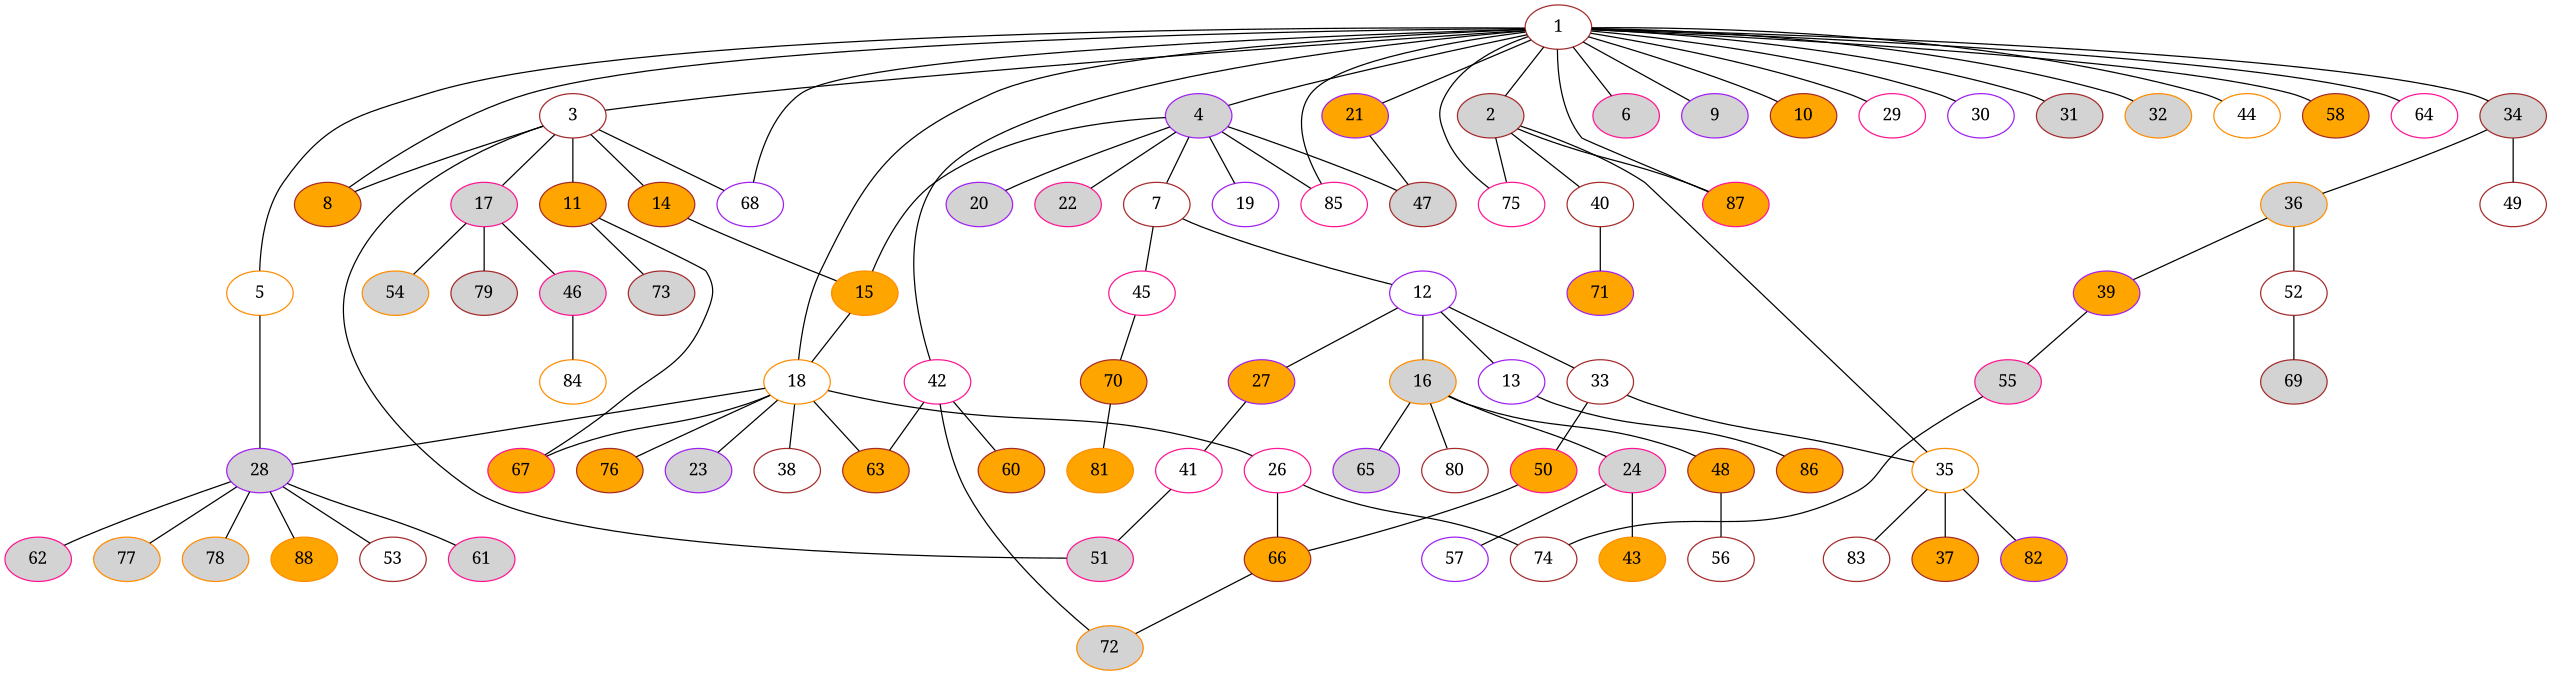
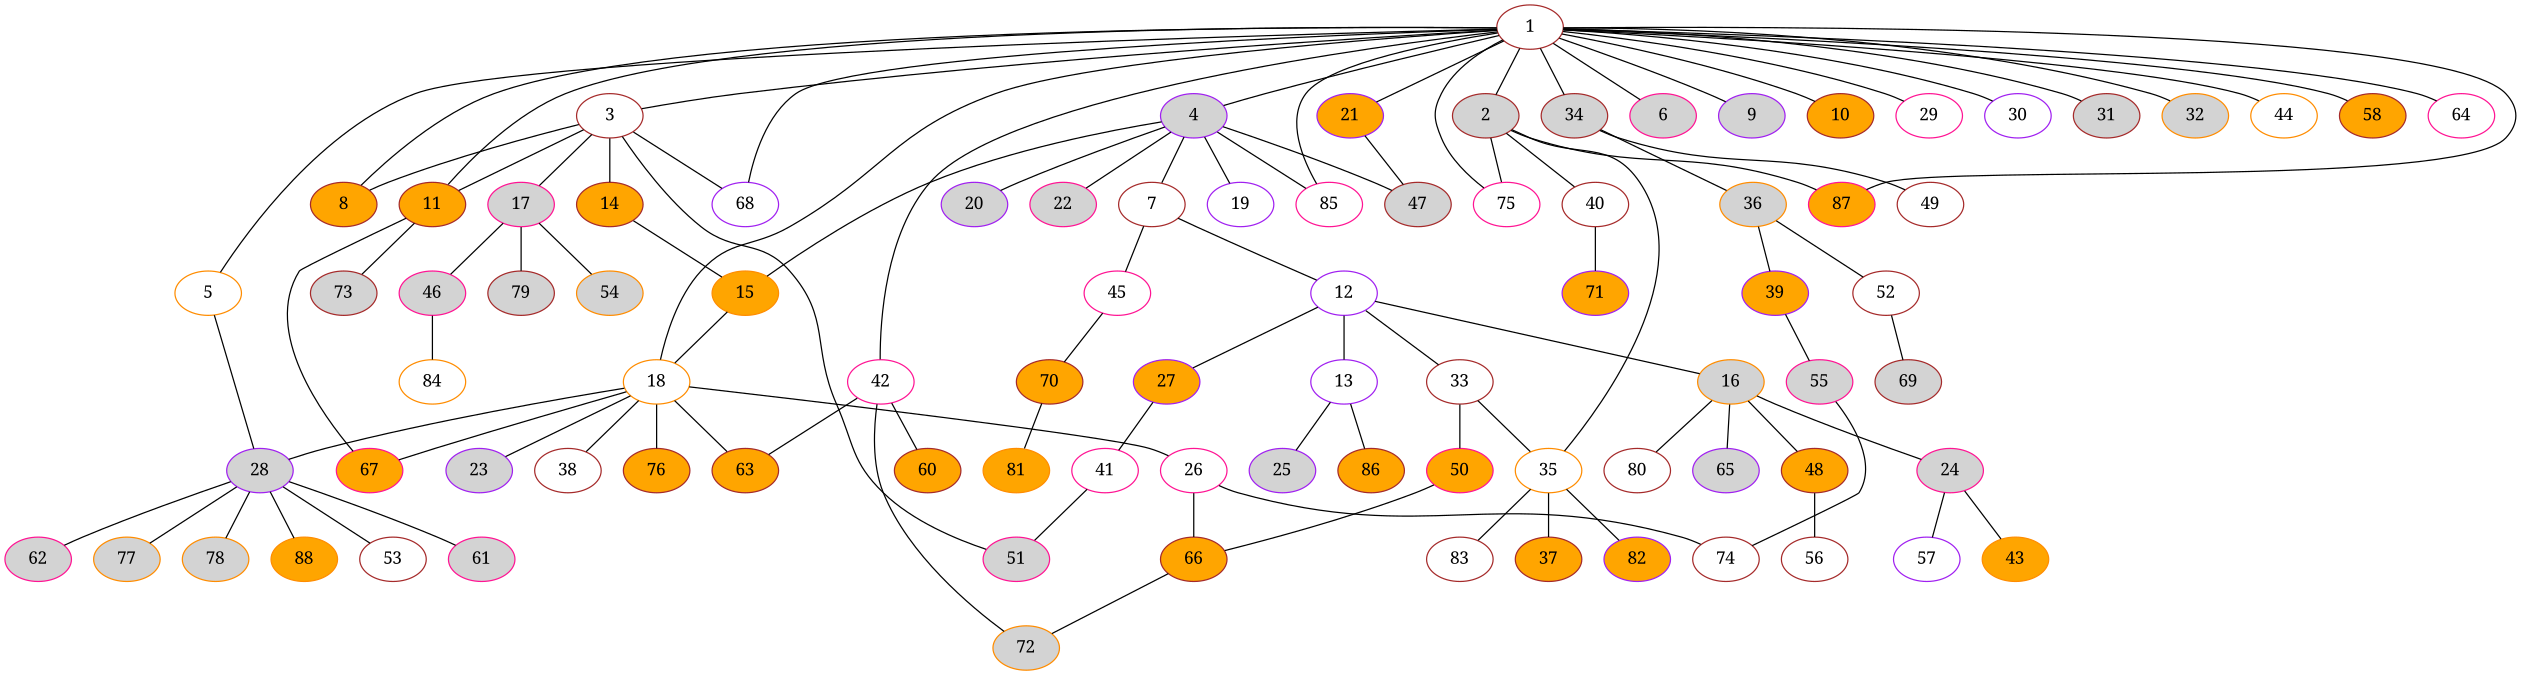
  graph {
    fontname="Noto Serif"
    node [color=brown fillcolor=white fontname="Noto Serif" style=filled]
    edge [fontname="Noto Serif" weight=1.0]
    2 [fillcolor=lightgrey]
    1
    3
    4 [color=purple fillcolor=lightgrey]
    5 [color=darkorange]
    6 [color=deeppink fillcolor=lightgrey]
    8 [fillcolor=orange]
    9 [color=purple fillcolor=lightgrey]
    10 [fillcolor=orange]
    11 [fillcolor=orange]
    18 [color=darkorange]
    21 [color=purple fillcolor=orange]
    29 [color=deeppink]
    30 [color=purple]
    31 [fillcolor=lightgrey]
    32 [color=darkorange fillcolor=lightgrey]
    34 [fillcolor=lightgrey]
    42 [color=deeppink]
    44 [color=darkorange]
    58 [fillcolor=orange]
    64 [color=deeppink]
    68 [color=purple]
    75 [color=deeppink]
    85 [color=deeppink]
    87 [color=deeppink fillcolor=orange]
    35 [color=darkorange]
    40
    14 [fillcolor=orange]
    17 [color=deeppink fillcolor=lightgrey]
    51 [color=deeppink fillcolor=lightgrey]
    7
    15 [color=darkorange fillcolor=orange]
    19 [color=purple]
    20 [color=purple fillcolor=lightgrey]
    22 [color=deeppink fillcolor=lightgrey]
    47 [fillcolor=lightgrey]
    28 [color=purple fillcolor=lightgrey]
    67 [color=deeppink fillcolor=orange]
    73 [fillcolor=lightgrey]
    23 [color=purple fillcolor=lightgrey]
    26 [color=deeppink]
    38
    63 [fillcolor=orange]
    76 [fillcolor=orange]
    36 [color=darkorange fillcolor=lightgrey]
    49
    60 [fillcolor=orange]
    72 [color=darkorange fillcolor=lightgrey]
    37 [fillcolor=orange]
    82 [color=purple fillcolor=orange]
    83
    71 [color=purple fillcolor=orange]
    46 [color=deeppink fillcolor=lightgrey]
    54 [color=darkorange fillcolor=lightgrey]
    79 [fillcolor=lightgrey]
    12 [color=purple]
    45 [color=deeppink]
    53
    61 [color=deeppink fillcolor=lightgrey]
    62 [color=deeppink fillcolor=lightgrey]
    77 [color=darkorange fillcolor=lightgrey]
    78 [color=darkorange fillcolor=lightgrey]
    88 [color=darkorange fillcolor=orange]
    13 [color=purple]
    16 [color=darkorange fillcolor=lightgrey]
    27 [color=purple fillcolor=orange]
    33
    70 [fillcolor=orange]
+   25 [color=purple fillcolor=lightgrey]
    86 [fillcolor=orange]
    24 [color=deeppink fillcolor=lightgrey]
    48 [fillcolor=orange]
    65 [color=purple fillcolor=lightgrey]
    80
    41 [color=deeppink]
    50 [color=deeppink fillcolor=orange]
    43 [color=darkorange fillcolor=orange]
    57 [color=purple]
    56
    84 [color=darkorange]
    66 [fillcolor=orange]
    74
    39 [color=purple fillcolor=orange]
    52
    55 [color=deeppink fillcolor=lightgrey]
    69 [fillcolor=lightgrey]
    81 [color=darkorange fillcolor=orange]
    2 -- 75
    2 -- 87
    2 -- 35
    2 -- 40
    1 -- 2
    1 -- 3
    1 -- 4
    1 -- 5
    1 -- 6
    1 -- 8
    1 -- 9
    1 -- 10
+   1 -- 11
    1 -- 18
    1 -- 21
    1 -- 29
    1 -- 30
    1 -- 31
    1 -- 32
    1 -- 34
    1 -- 42
    1 -- 44
    1 -- 58
    1 -- 64
    1 -- 68
    1 -- 75
    1 -- 85
    1 -- 87
    3 -- 8
    3 -- 11
    3 -- 68
    3 -- 14
    3 -- 17
    3 -- 51
    4 -- 85
    4 -- 7
    4 -- 15
    4 -- 19
    4 -- 20
    4 -- 22
    4 -- 47
    5 -- 28
    11 -- 67
    11 -- 73
    18 -- 28
    18 -- 67
    18 -- 23
    18 -- 26
    18 -- 38
    18 -- 63
    18 -- 76
    21 -- 47
    34 -- 36
    34 -- 49
    42 -- 63
    42 -- 60
    42 -- 72
    35 -- 37
    35 -- 82
    35 -- 83
    40 -- 71
    14 -- 15
    17 -- 46
    17 -- 54
    17 -- 79
    7 -- 12
    7 -- 45
    15 -- 18
    28 -- 53
    28 -- 61
    28 -- 62
    28 -- 77
    28 -- 78
    28 -- 88
    26 -- 66
    26 -- 74
    36 -- 39
    36 -- 52
    46 -- 84
    12 -- 13
    12 -- 16
    12 -- 27
    12 -- 33
    45 -- 70
+   13 -- 25
    13 -- 86
    16 -- 24
    16 -- 48
    16 -- 65
    16 -- 80
    27 -- 41
    33 -- 35
    33 -- 50
    70 -- 81
    24 -- 43
    24 -- 57
    48 -- 56
    41 -- 51
    50 -- 66
    66 -- 72
    39 -- 55
    52 -- 69
    55 -- 74
  }
